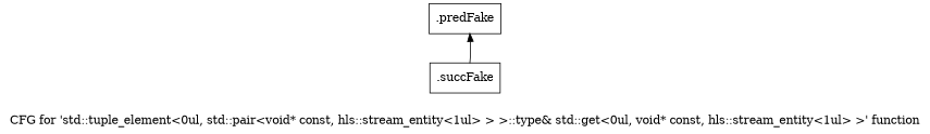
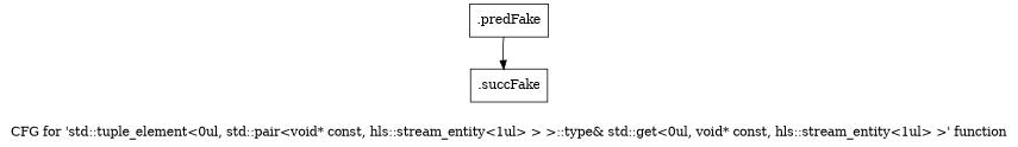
  digraph {
    label="CFG for 'std::tuple_element\<0ul, std::pair\<void* const, hls::stream_entity\<1ul\> \> \>::type& std::get\<0ul, void* const, hls::stream_entity\<1ul\> \>' function"
    node [shape=record]
    n1 [label="{.predFake}"]
    n2 [filename="/home/akhilkushe/Xilinx/Vitis_HLS/2021.2/tps/lnx64/gcc-6.2.0/lib/gcc/x86_64-pc-linux-gnu/6.2.0/../../../../include/c++/6.2.0/utility" label="{.succFake}" linenumber=203]
-   n2 -> n1 [execusionnum=12 filename="/home/akhilkushe/Xilinx/Vitis_HLS/2021.2/tps/lnx64/gcc-6.2.0/lib/gcc/x86_64-pc-linux-gnu/6.2.0/../../../../include/c++/6.2.0/utility"]
+   n1 -> n2 [execusionnum=12 filename="/home/akhilkushe/Xilinx/Vitis_HLS/2021.2/tps/lnx64/gcc-6.2.0/lib/gcc/x86_64-pc-linux-gnu/6.2.0/../../../../include/c++/6.2.0/utility"]
  }
